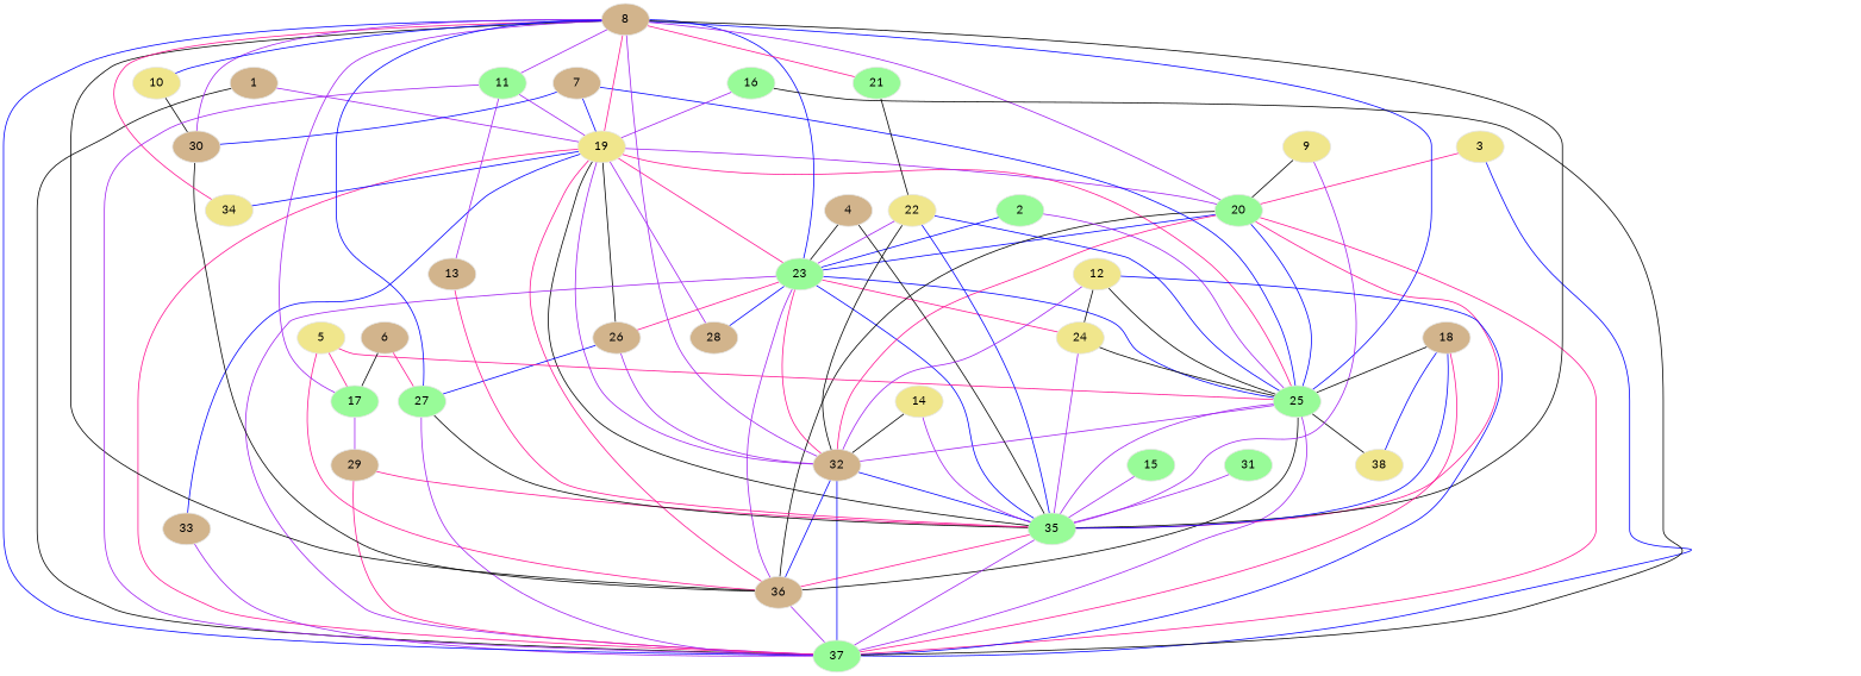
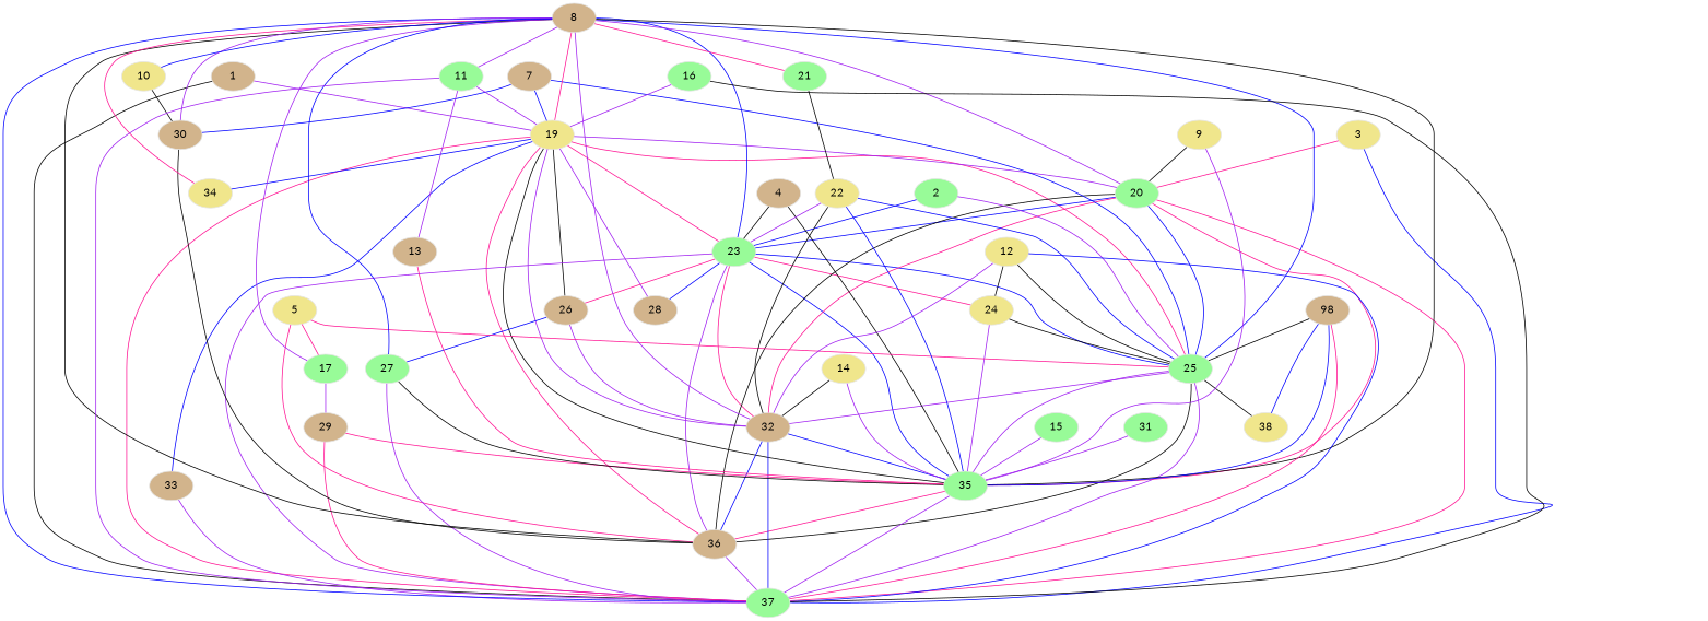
  graph {
    fontname=Lato
    node [color=gray90 fillcolor=tan fontname=Lato style=filled]
    edge [color=purple fontname=Lato weight=1.0]
    19 [fillcolor=khaki]
    1
    37 [fillcolor=palegreen]
    23 [fillcolor=palegreen]
    25 [fillcolor=palegreen]
    20 [fillcolor=palegreen]
    35 [fillcolor=palegreen]
    36
    32
    34 [fillcolor=khaki]
    26
    28
    33
    2 [fillcolor=palegreen]
    24 [fillcolor=khaki]
    38 [fillcolor=khaki]
    3 [fillcolor=khaki]
    4
    5 [fillcolor=khaki]
    17 [fillcolor=palegreen]
    29
-   6
    27 [fillcolor=palegreen]
    7
    30
    8
    10 [fillcolor=khaki]
    11 [fillcolor=palegreen]
    21 [fillcolor=palegreen]
    13
    22 [fillcolor=khaki]
    9 [fillcolor=khaki]
    12 [fillcolor=khaki]
    14 [fillcolor=khaki]
    15 [fillcolor=palegreen]
    16 [fillcolor=palegreen]
-   18
+   18 [label=98]
    31 [fillcolor=palegreen]
    19 -- 37 [color=deeppink]
    19 -- 23 [color=deeppink weight=2.0]
    19 -- 25 [color=deeppink]
    19 -- 20
    19 -- 35 [color=black]
    19 -- 36 [color=deeppink]
    19 -- 32
    19 -- 34 [color=blue]
    19 -- 26 [color=black]
    19 -- 28
    19 -- 33 [color=blue]
    1 -- 19
    1 -- 37 [color=black]
    23 -- 37
    23 -- 25 [color=blue weight=2.0]
    23 -- 35 [color=blue]
    23 -- 36
    23 -- 32 [color=deeppink]
    23 -- 26 [color=deeppink]
    23 -- 28 [color=blue weight=2.0]
    23 -- 24 [color=deeppink]
    25 -- 37
    25 -- 35
    25 -- 36 [color=black weight=3.0]
    25 -- 32
    25 -- 38 [color=black]
    20 -- 37 [color=deeppink weight=2.0]
    20 -- 23 [color=blue weight=2.0]
    20 -- 25 [color=blue]
    20 -- 35 [color=deeppink]
    20 -- 36 [color=black]
    20 -- 32 [color=deeppink weight=2.0]
    35 -- 37
    35 -- 36 [color=deeppink weight=2.0]
    36 -- 37
    32 -- 37 [color=blue weight=3.0]
    32 -- 35 [color=blue]
    32 -- 36 [color=blue]
    26 -- 32
    26 -- 27 [color=blue]
    33 -- 37
    2 -- 23 [color=blue]
    2 -- 25
    24 -- 25 [color=black]
    24 -- 35 [weight=2.0]
    3 -- 37 [color=blue]
    3 -- 20 [color=deeppink]
    4 -- 23 [color=black]
    4 -- 35 [color=black]
    5 -- 25 [color=deeppink]
    5 -- 36 [color=deeppink]
    5 -- 17 [color=deeppink]
    17 -- 29
    29 -- 37 [color=deeppink]
    29 -- 35 [color=deeppink]
-   6 -- 17 [color=black]
-   6 -- 27 [color=deeppink]
    27 -- 37
    27 -- 35 [color=black]
    7 -- 19 [color=blue]
    7 -- 25 [color=blue]
    7 -- 30 [color=blue]
    30 -- 36 [color=black]
    8 -- 19 [color=deeppink weight=3.0]
    8 -- 37 [color=blue weight=2.0]
    8 -- 23 [color=blue weight=2.0]
    8 -- 25 [color=blue weight=3.0]
    8 -- 20 [weight=3.0]
    8 -- 35 [color=black weight=3.0]
    8 -- 36 [color=black weight=2.0]
    8 -- 32 [weight=2.0]
    8 -- 34 [color=deeppink]
    8 -- 17 [weight=2.0]
    8 -- 27 [color=blue weight=2.0]
    8 -- 30
    8 -- 10 [color=blue]
    8 -- 11
    8 -- 21 [color=deeppink]
    10 -- 30 [color=black]
    11 -- 19
    11 -- 37
    11 -- 13
    21 -- 22 [color=black]
    13 -- 35 [color=deeppink]
    22 -- 23
    22 -- 25 [color=blue]
    22 -- 35 [color=blue]
    22 -- 32 [color=black weight=2.0]
    9 -- 20 [color=black]
    9 -- 35
    12 -- 37 [color=blue]
    12 -- 25 [color=black]
    12 -- 32
    12 -- 24 [color=black]
    14 -- 35
    14 -- 32 [color=black]
    15 -- 35 [weight=2.0]
    16 -- 19
    16 -- 37 [color=black]
    18 -- 37 [color=deeppink]
    18 -- 25 [color=black]
    18 -- 35 [color=blue]
    18 -- 38 [color=blue]
    31 -- 35
  }
